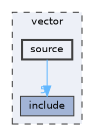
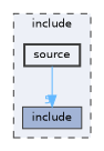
  digraph {
    compound=true
    node [color=grey25 fontname=Helvetica fontsize=10 shape=box]
    n1 [fillcolor="#a2b4d6" height=0.2 label=include style=filled width=0.4]
    n2 [fillcolor="#edf0f7" height=0.2 label=source style="filled,bold" width=0.4]
    subgraph cluster_1 {
      bgcolor="#edf0f7"
      fontname=Helvetica
      fontsize=10
-     label=vector
+     label=include
      pencolor=grey25
      style="filled,dashed"
      n1
      n2
    }
    n2 -> n1 [color=steelblue1 fontcolor=steelblue1 fontname=Helvetica fontsize=10 headlabel=5 labeldistance=1.5 labelfontname=Helvetica labelfontsize=10]
  }
